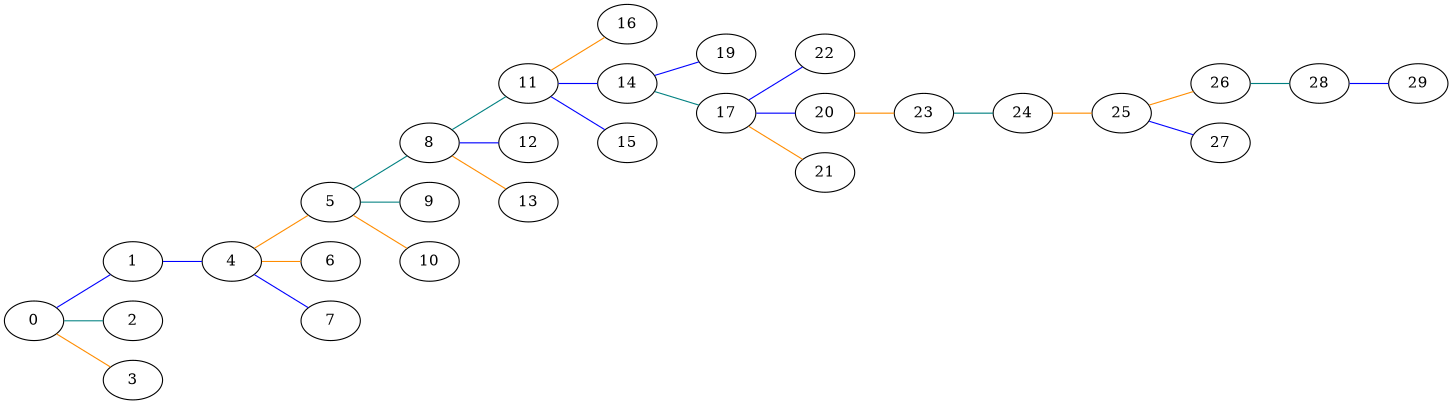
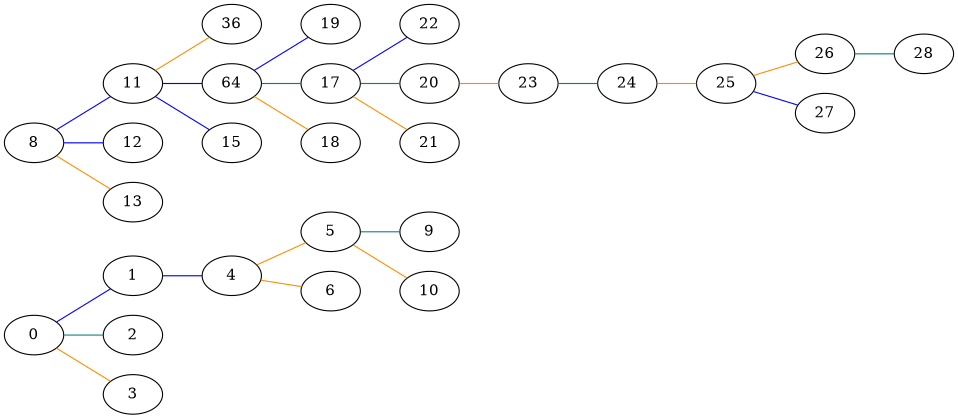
  graph {
    rankdir=LR
    edge [color=blue]
    0
    1
    2
    3
    4
    5
    6
-   7
    8
    9
    10
    11
    12
    13
-   16
-   14
+   16 [label=36]
+   14 [label=64]
    15
    19
    17
+   18
    22
    20
    21
    23
    24
    25
    26
    27
    28
-   29
    0 -- 1
    0 -- 2 [color=teal]
    0 -- 3 [color=darkorange]
    1 -- 4
    4 -- 5 [color=darkorange]
    4 -- 6 [color=darkorange]
-   4 -- 7
-   5 -- 8 [color=teal]
    5 -- 9 [color=teal]
    5 -- 10 [color=darkorange]
-   8 -- 11 [color=teal]
+   8 -- 11
    8 -- 12
    8 -- 13 [color=darkorange]
    11 -- 16 [color=darkorange]
    11 -- 14
    11 -- 15
    14 -- 19
    14 -- 17 [color=teal]
+   14 -- 18 [color=darkorange]
    17 -- 22
-   17 -- 20
+   17 -- 20 [color=teal]
    17 -- 21 [color=darkorange]
    20 -- 23 [color=darkorange]
    23 -- 24 [color=teal]
    24 -- 25 [color=darkorange]
    25 -- 26 [color=darkorange]
    25 -- 27
    26 -- 28 [color=teal]
-   28 -- 29
  }
